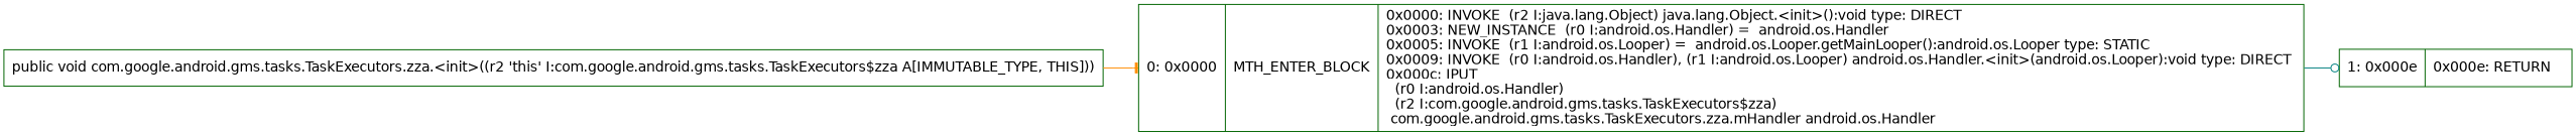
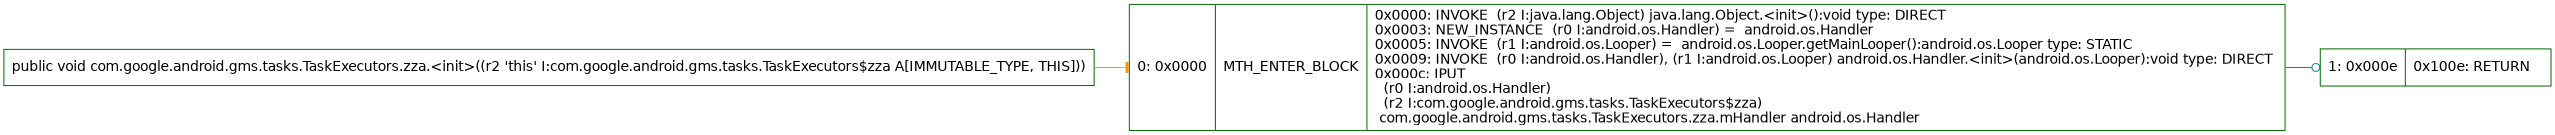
  digraph {
    rankdir=LR
    fontname="DejaVu Sans"
    node [shape=record color=darkgreen fontname="DejaVu Sans"]
    edge [fontname="DejaVu Sans"]
    n1 [label="{0\:\ 0x0000|MTH_ENTER_BLOCK\l|0x0000: INVOKE  (r2 I:java.lang.Object) java.lang.Object.\<init\>():void type: DIRECT \l0x0003: NEW_INSTANCE  (r0 I:android.os.Handler) =  android.os.Handler \l0x0005: INVOKE  (r1 I:android.os.Looper) =  android.os.Looper.getMainLooper():android.os.Looper type: STATIC \l0x0009: INVOKE  (r0 I:android.os.Handler), (r1 I:android.os.Looper) android.os.Handler.\<init\>(android.os.Looper):void type: DIRECT \l0x000c: IPUT  \l  (r0 I:android.os.Handler)\l  (r2 I:com.google.android.gms.tasks.TaskExecutors$zza)\l com.google.android.gms.tasks.TaskExecutors.zza.mHandler android.os.Handler \l}"]
-   n2 [label="{1\:\ 0x000e|0x000e: RETURN   \l}"]
+   n2 [label="{1\:\ 0x000e|0x100e: RETURN   \l}"]
    n3 [label="{public void com.google.android.gms.tasks.TaskExecutors.zza.\<init\>((r2 'this' I:com.google.android.gms.tasks.TaskExecutors$zza A[IMMUTABLE_TYPE, THIS])) }"]
    n1 -> n2 [color=teal arrowhead=odot]
    n3 -> n1 [color=darkorange arrowhead=tee]
  }
